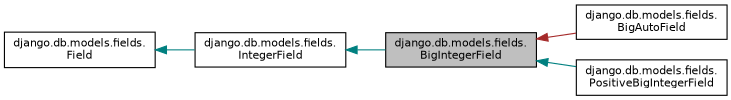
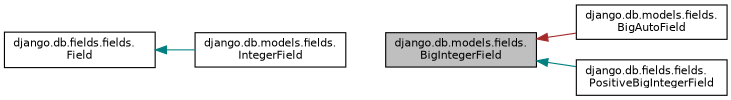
  digraph {
    rankdir=LR
    node [color=black fillcolor=white fontname=Helvetica fontsize=10 shape=record style=filled]
    edge [color=teal dir=back fontname=Helvetica fontsize=10 labelfontname=Helvetica labelfontsize=10 style=solid]
    n1 [fillcolor=grey75 fontcolor=black height=0.2 label="django.db.models.fields.\lBigIntegerField" width=0.4]
    n2 [height=0.2 label="django.db.models.fields.\lBigAutoField" width=0.4]
-   n3 [height=0.2 label="django.db.models.fields.\lPositiveBigIntegerField" width=0.4]
+   n3 [height=0.2 label="django.db.fields.fields.\lPositiveBigIntegerField" width=0.4]
    n4 [height=0.2 label="django.db.models.fields.\lIntegerField" width=0.4]
-   n5 [height=0.2 label="django.db.models.fields.\lField" width=0.4]
+   n5 [height=0.2 label="django.db.fields.fields.\lField" width=0.4]
    n1 -> n2 [color=brown]
    n1 -> n3
-   n4 -> n1
    n5 -> n4
  }
